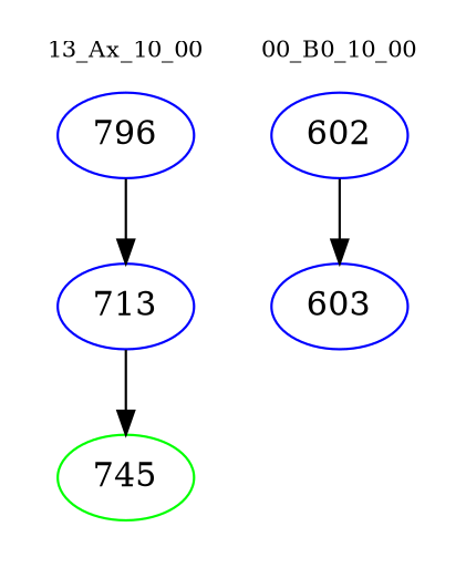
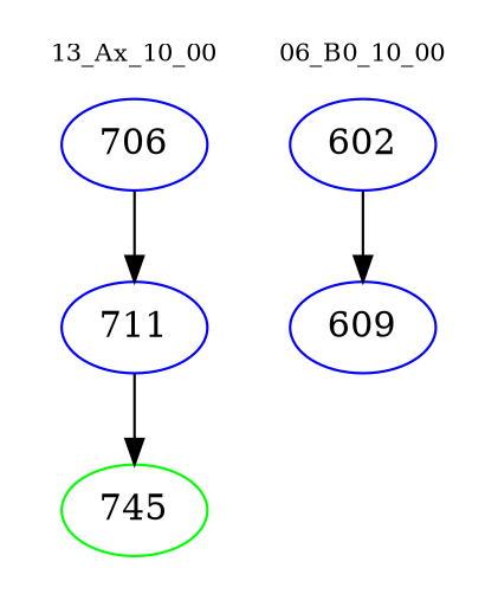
  digraph {
    node [color=blue]
    edge [color=black]
-   n1 [label=796]
-   n2 [label=713]
+   n1 [label=706]
+   n2 [label=711]
    n3 [color=green label=745]
    n4 [label=602]
-   n5 [label=603]
+   n5 [label=609]
    subgraph cluster_1 {
      color=white
      fontsize=10
      label="13_Ax_10_00"
      n1
      n2
      n3
    }
    subgraph cluster_2 {
      color=white
      fontsize=10
-     label="00_B0_10_00"
+     label="06_B0_10_00"
      n4
      n5
    }
    n1 -> n2
    n2 -> n3
    n4 -> n5
  }
